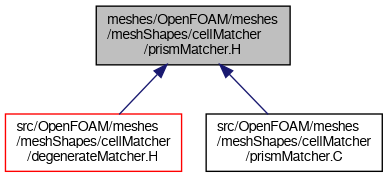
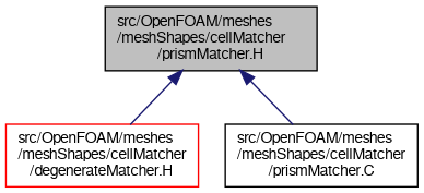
  digraph {
    node [color=black fontname=FreeSans fontsize=10 shape=record]
    edge [color=midnightblue dir=back fontname=FreeSans fontsize=10 labelfontname=FreeSans labelfontsize=10 style=solid]
-   n1 [fillcolor=grey75 fontcolor=black height=0.2 label="meshes/OpenFOAM/meshes\l/meshShapes/cellMatcher\l/prismMatcher.H" style=filled width=0.4]
+   n1 [fillcolor=grey75 fontcolor=black height=0.2 label="src/OpenFOAM/meshes\l/meshShapes/cellMatcher\l/prismMatcher.H" style=filled width=0.4]
    n2 [color=red height=0.2 label="src/OpenFOAM/meshes\l/meshShapes/cellMatcher\l/degenerateMatcher.H" width=0.4]
    n3 [height=0.2 label="src/OpenFOAM/meshes\l/meshShapes/cellMatcher\l/prismMatcher.C" width=0.4]
    n1 -> n2
    n1 -> n3
  }
